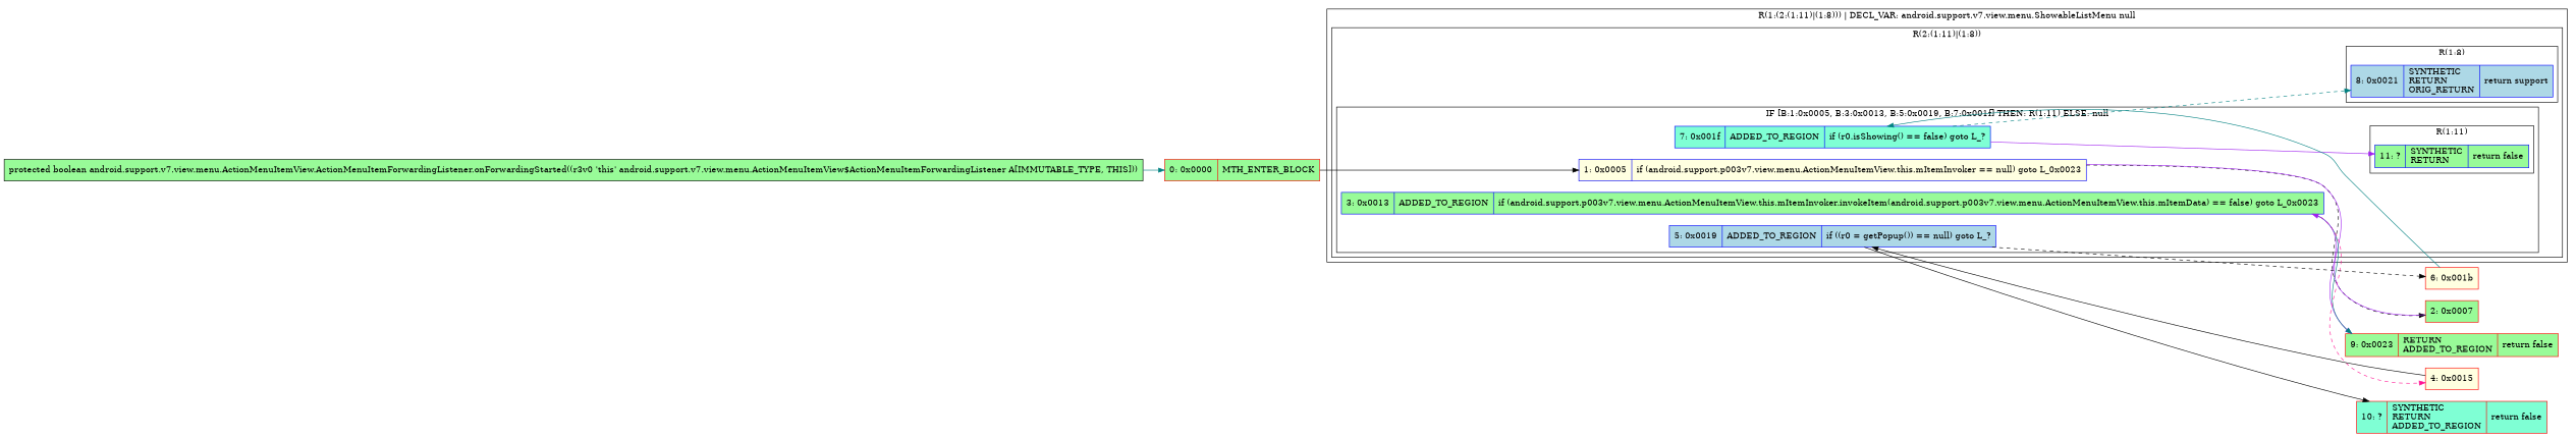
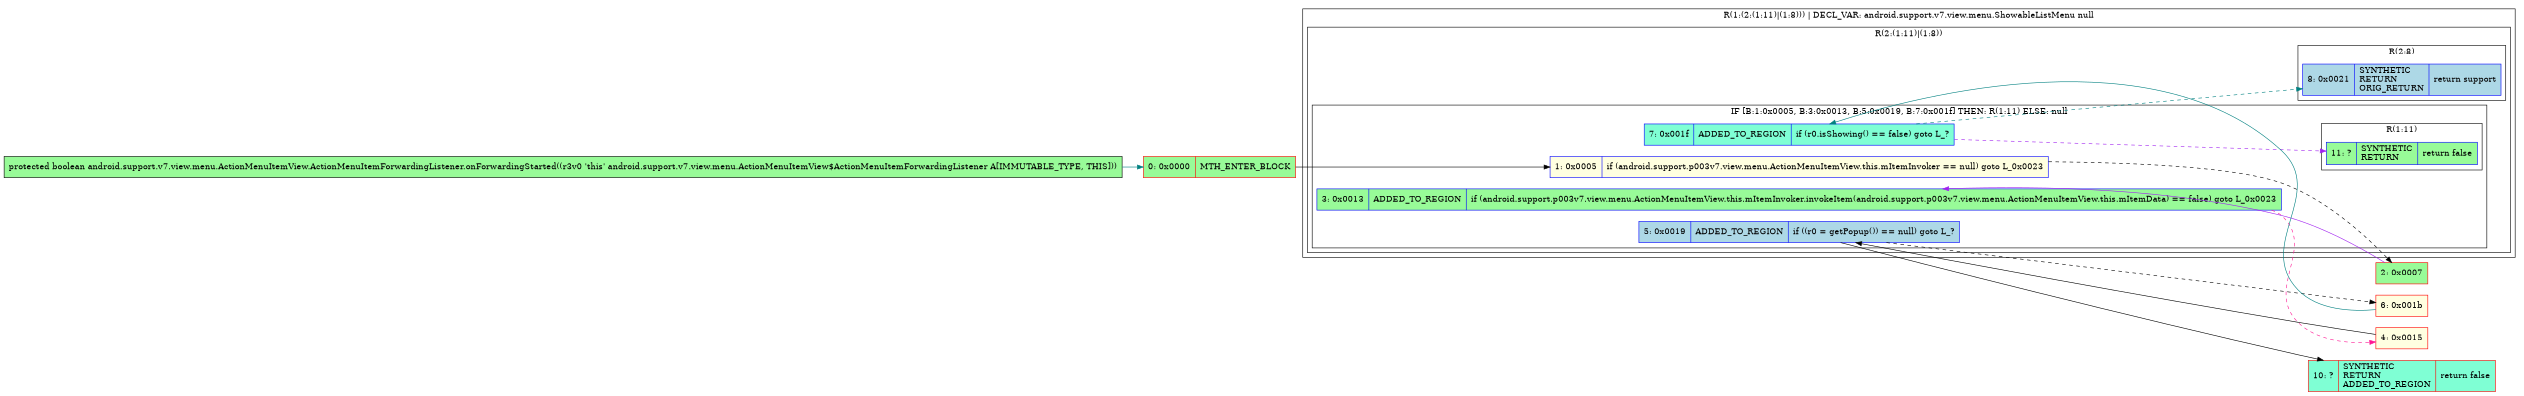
  digraph {
    rankdir=LR
    node [color=blue fillcolor=palegreen shape=record style=filled]
    edge [color=black]
    n1 [label="{11\:\ ?|SYNTHETIC\lRETURN\l|return false\l}"]
    n2 [fillcolor=lightyellow label="{1\:\ 0x0005|if (android.support.p003v7.view.menu.ActionMenuItemView.this.mItemInvoker == null) goto L_0x0023\l}"]
    n3 [label="{3\:\ 0x0013|ADDED_TO_REGION\l|if (android.support.p003v7.view.menu.ActionMenuItemView.this.mItemInvoker.invokeItem(android.support.p003v7.view.menu.ActionMenuItemView.this.mItemData) == false) goto L_0x0023\l}"]
    n4 [fillcolor=lightblue label="{5\:\ 0x0019|ADDED_TO_REGION\l|if ((r0 = getPopup()) == null) goto L_?\l}"]
    n5 [fillcolor=aquamarine label="{7\:\ 0x001f|ADDED_TO_REGION\l|if (r0.isShowing() == false) goto L_?\l}"]
    n6 [fillcolor=lightblue label="{8\:\ 0x0021|SYNTHETIC\lRETURN\lORIG_RETURN\l|return support\l}"]
    n7 [color=red label="{2\:\ 0x0007}"]
-   n8 [color=red label="{9\:\ 0x0023|RETURN\lADDED_TO_REGION\l|return false\l}"]
    n9 [color=red fillcolor=lightyellow label="{4\:\ 0x0015}"]
    n10 [color=red fillcolor=lightyellow label="{6\:\ 0x001b}"]
    n11 [color=red fillcolor=aquamarine label="{10\:\ ?|SYNTHETIC\lRETURN\lADDED_TO_REGION\l|return false\l}"]
    n12 [color=red label="{0\:\ 0x0000|MTH_ENTER_BLOCK\l}"]
    n13 [label="{protected boolean android.support.v7.view.menu.ActionMenuItemView.ActionMenuItemForwardingListener.onForwardingStarted((r3v0 'this' android.support.v7.view.menu.ActionMenuItemView$ActionMenuItemForwardingListener A[IMMUTABLE_TYPE, THIS])) }" color=""]
    subgraph cluster_1 {
      label="R(1:(2:(1:11)|(1:8))) | DECL_VAR: android.support.v7.view.menu.ShowableListMenu null\l"
      subgraph cluster_2 {
        label="R(2:(1:11)|(1:8))"
        subgraph cluster_3 {
          label="IF [B:1:0x0005, B:3:0x0013, B:5:0x0019, B:7:0x001f] THEN: R(1:11) ELSE: null"
          n2
          n3
          n4
          n5
          subgraph cluster_4 {
            label="R(1:11)"
            n1
          }
        }
        subgraph cluster_5 {
-         label="R(1:8)"
+         label="R(2:8)"
          n6
        }
      }
    }
    n2 -> n7 [style=dashed]
-   n2 -> n8 [color=purple]
-   n3 -> n8 [color=teal]
    n3 -> n9 [color=deeppink style=dashed]
    n4 -> n10 [style=dashed]
    n4 -> n11
-   n5 -> n1 [color=purple]
+   n5 -> n1 [color=purple style=dashed]
    n5 -> n6 [color=teal style=dashed]
    n7 -> n3 [color=purple]
    n9 -> n4
    n10 -> n5 [color=teal]
    n12 -> n2
    n13 -> n12 [color=teal]
  }
